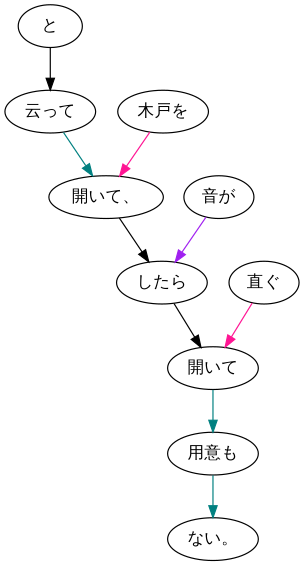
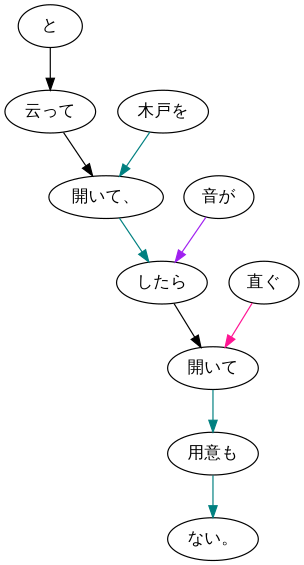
  digraph {
    edge [color=black]
    n1 [label="と"]
    n2 [label="云って"]
    n3 [label="開いて、"]
    n4 [label="したら"]
    n5 [label="木戸を"]
    n6 [label="開いて"]
    n7 [label="音が"]
    n8 [label="用意も"]
    n9 [label="直ぐ"]
    n10 [label="ない。"]
    n1 -> n2
-   n2 -> n3 [color=teal]
-   n3 -> n4
+   n2 -> n3
+   n3 -> n4 [color=teal]
    n4 -> n6
-   n5 -> n3 [color=deeppink]
+   n5 -> n3 [color=teal]
    n6 -> n8 [color=teal]
    n7 -> n4 [color=purple]
    n8 -> n10 [color=teal]
    n9 -> n6 [color=deeppink]
  }
